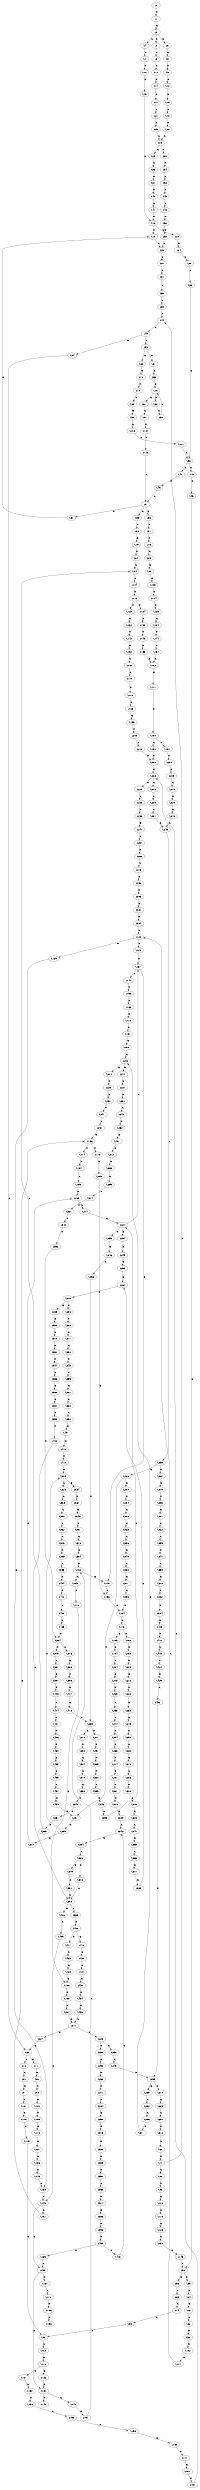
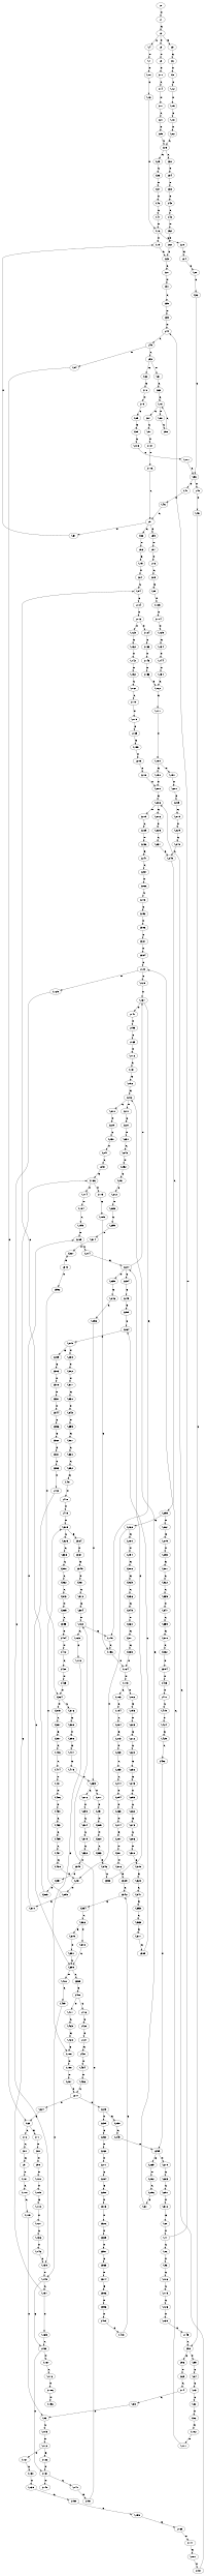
  strict digraph {
    S0
    S1
    S2
    S3
    S4
    S5
    S6
    S7
    S8
    S9
    S10
    S11
    S12
    S13
    S14
    S15
    S16
    S17
    S18
    S19
    S20
    S21
    S22
    S23
    S24
    S25
    S26
    S27
    S28
    S29
    S30
    S31
    S32
    S33
    S34
    S35
    S36
    S37
    S38
    S39
    S40
    S41
    S42
    S43
    S44
    S45
    S46
    S47
    S48
    S49
    S50
    S51
    S52
    S53
    S54
    S55
    S56
    S57
    S58
    S59
    S60
    S61
    S62
    S63
    S64
    S65
    S66
    S67
    S69
    S70
    S71
    S72
    S73
    S74
    S75
    S76
    S68
    S77
    S78
    S79
    S80
    S81
    S82
    S83
    S84
    S85
    S86
    S87
    S88
    S89
    S90
    S91
    S92
    S93
    S94
    S95
    S96
    S97
    S98
    S99
    S100
    S101
    S102
    S103
    S104
    S105
    S106
    S107
    S108
    S109
    S110
    S111
    S112
    S113
    S114
    S115
    S116
    S117
    S118
    S119
    S120
    S121
    S122
    S123
    S124
    S125
    S126
    S127
    S128
    S129
    S130
    S131
    S132
    S133
    S134
    S135
    S136
    S137
    S138
    S139
    S140
    S141
    S142
    S143
    S144
    S145
    S146
    S147
    S148
    S149
    S150
    S151
    S152
    S153
    S154
    S155
    S156
    S157
    S158
    S159
    S160
    S161
    S162
    S163
    S164
    S165
    S166
    S167
    S168
    S169
    S170
    S171
    S172
    S173
    S174
    S175
    S176
    S177
    S178
    S179
    S180
    S181
    S182
    S183
    S184
    S185
    S186
    S187
    S188
    S189
    S190
    S191
    S192
    S193
    S194
    S195
    S196
    S197
    S198
    S199
    S200
    S201
    S202
    S203
    S204
    S205
    S206
    S207
    S208
    S209
    S210
    S211
    S212
    S213
    S214
    S215
    S216
    S217
    S218
    S219
    S220
    S221
    S222
    S223
    S224
    S225
    S226
    S227
    S228
    S229
    S230
    S231
    S232
    S233
    S234
    S235
    S236
    S237
    S238
    S239
    S240
    S241
    S242
    S243
    S244
    S245
    S246
    S247
    S248
    S249
    S250
    S251
    S252
    S253
    S254
    S255
    S256
    S257
    S258
    S259
    S260
    S261
    S262
    S263
    S264
    S265
    S266
    S267
    S268
    S269
    S270
    S271
    S272
    S273
    S274
    S275
    S276
    S277
    S278
    S279
    S280
    S281
    S282
    S283
    S284
    S285
    S286
    S287
    S288
    S289
    S290
    S291
    S292
    S293
    S294
    S295
    S296
    S297
    S298
    S299
    S300
    S301
    S302
    S303
    S304
    S305
    S306
    S307
    S308
    S309
    S310
    S311
    S312
    S313
    S314
    S315
    S316
    S317
    S318
    S319
    S320
    S321
    S322
    S323
    S324
    S325
    S326
    S327
    S328
    S329
    S330
    S331
    S332
    S333
    S334
    S335
    S336
    S337
    S338
    S339
    S340
    S341
    S342
    S343
    S344
    S345
    S346
    S347
    S348
    S349
    S350
    S351
    S352
    S353
    S354
    S355
    S356
    S357
    S358
    S359
    S360
    S361
    S362
    S363
    S364
    S365
    S366
    S367
    S368
    S369
    S370
    S371
    S372
    S373
    S374
    S375
    S376
    S377
    S378
    S379
    S380
    S381
    S382
    S383
    S384
    S385
    S386
    S387
    S388
    S389
    S390
    S391
    S392
    S393
    S394
    S395
    S396
    S397
    S398
    S399
    S400
    S401
    S402
    S403
    S404
    S405
    S406
    S407
    S408
    S409
    S410
    S411
    S412
    S413
    S414
    S415
    S416
    S417
    S418
    S419
    S420
    S421
    S422
    S423
    S424
    S425
    S426
    S427
    S428
    S429
    S430
    S431
    S432
    S433
    S434
    S435
    S436
    S437
    S438
    S0 -> S1 [label=A]
    S1 -> S2 [label=G]
    S2 -> S3 [label=G]
    S2 -> S4 [label=C]
    S2 -> S5 [label=T]
    S3 -> S6 [label=G]
    S4 -> S7 [label=T]
    S5 -> S8 [label=T]
    S6 -> S9 [label=T]
    S7 -> S10 [label=T]
    S8 -> S11 [label=T]
    S9 -> S12 [label=C]
    S10 -> S13 [label=C]
    S11 -> S14 [label=C]
    S12 -> S15 [label=A]
    S13 -> S16 [label=A]
    S14 -> S17 [label=A]
    S15 -> S18 [label=C]
    S16 -> S19 [label=T]
    S16 -> S20 [label=C]
    S17 -> S21 [label=C]
    S18 -> S22 [label=T]
    S19 -> S23 [label=C]
    S20 -> S24 [label=G]
    S21 -> S25 [label=T]
    S22 -> S26 [label=C]
    S23 -> S27 [label=C]
    S24 -> S28 [label=C]
    S25 -> S26 [label=C]
    S26 -> S29 [label=G]
    S26 -> S30 [label=C]
    S27 -> S31 [label=A]
    S28 -> S32 [label=C]
    S29 -> S33 [label=C]
    S30 -> S34 [label=T]
    S31 -> S35 [label=G]
    S32 -> S36 [label=C]
    S33 -> S37 [label=T]
    S34 -> S38 [label=T]
    S35 -> S39 [label=A]
    S36 -> S40 [label=A]
    S36 -> S41 [label=T]
    S37 -> S42 [label=T]
    S38 -> S43 [label=T]
    S39 -> S44 [label=A]
    S40 -> S45 [label=T]
    S41 -> S46 [label=T]
    S42 -> S47 [label=C]
    S43 -> S48 [label=C]
    S44 -> S49 [label=C]
    S45 -> S50 [label=C]
    S46 -> S51 [label=C]
    S47 -> S16 [label=A]
    S48 -> S52 [label=A]
    S49 -> S53 [label=C]
    S49 -> S54 [label=A]
    S50 -> S55 [label=T]
    S50 -> S56 [label=G]
    S51 -> S57 [label=A]
    S51 -> S58 [label=C]
    S51 -> S59 [label=G]
    S52 -> S60 [label=T]
    S53 -> S61 [label=A]
    S53 -> S62 [label=G]
    S54 -> S63 [label=G]
    S55 -> S64 [label=G]
    S56 -> S65 [label=T]
    S57 -> S19 [label=T]
    S58 -> S66 [label=T]
    S59 -> S67 [label=A]
    S60 -> S23 [label=C]
    S61 -> S69 [label=C]
    S62 -> S70 [label=G]
    S63 -> S71 [label=G]
    S63 -> S72 [label=C]
    S64 -> S73 [label=C]
    S65 -> S74 [label=C]
    S66 -> S75 [label=G]
    S67 -> S76 [label=T]
    S69 -> S78 [label=C]
    S70 -> S79 [label=A]
    S71 -> S80 [label=A]
    S72 -> S81 [label=C]
    S73 -> S82 [label=C]
    S74 -> S83 [label=C]
    S75 -> S84 [label=T]
    S76 -> S85 [label=C]
    S68 -> S77 [label=A]
    S77 -> S44 [label=A]
    S77 -> S86 [label=C]
    S78 -> S87 [label=C]
    S78 -> S88 [label=A]
    S79 -> S89 [label=C]
    S80 -> S90 [label=A]
    S81 -> S91 [label=G]
    S82 -> S92 [label=A]
    S83 -> S93 [label=T]
    S84 -> S94 [label=C]
    S85 -> S95 [label=G]
    S86 -> S96 [label=T]
    S87 -> S97 [label=C]
    S88 -> S98 [label=C]
    S89 -> S99 [label=G]
    S90 -> S100 [label=T]
    S91 -> S101 [label=T]
    S92 -> S102 [label=G]
    S93 -> S103 [label=C]
    S94 -> S104 [label=C]
    S95 -> S105 [label=T]
    S96 -> S106 [label=C]
    S97 -> S107 [label=T]
    S98 -> S78 [label=C]
    S99 -> S108 [label=C]
    S100 -> S109 [label=A]
    S101 -> S110 [label=C]
    S102 -> S111 [label=T]
    S103 -> S112 [label=T]
    S104 -> S113 [label=T]
    S105 -> S114 [label=T]
    S106 -> S115 [label=C]
    S107 -> S116 [label=T]
    S108 -> S117 [label=C]
    S109 -> S118 [label=G]
    S110 -> S119 [label=C]
    S111 -> S120 [label=C]
    S112 -> S121 [label=T]
    S112 -> S122 [label=G]
    S113 -> S123 [label=A]
    S113 -> S124 [label=T]
    S114 -> S125 [label=T]
    S115 -> S126 [label=C]
    S116 -> S51 [label=C]
    S117 -> S36 [label=C]
    S118 -> S127 [label=T]
    S119 -> S93 [label=T]
    S120 -> S128 [label=G]
    S120 -> S129 [label=T]
    S121 -> S130 [label=C]
    S122 -> S131 [label=T]
    S123 -> S132 [label=C]
    S124 -> S133 [label=G]
    S125 -> S134 [label=G]
    S126 -> S135 [label=A]
    S127 -> S136 [label=C]
    S128 -> S137 [label=T]
    S129 -> S138 [label=C]
    S130 -> S139 [label=T]
    S131 -> S140 [label=A]
    S131 -> S141 [label=C]
    S132 -> S142 [label=T]
    S133 -> S143 [label=T]
    S134 -> S144 [label=T]
    S135 -> S145 [label=T]
    S136 -> S146 [label=T]
    S137 -> S147 [label=A]
    S137 -> S148 [label=G]
    S138 -> S149 [label=T]
    S139 -> S150 [label=C]
    S141 -> S151 [label=G]
    S142 -> S152 [label=A]
    S143 -> S153 [label=A]
    S144 -> S154 [label=A]
    S145 -> S50 [label=C]
    S146 -> S138 [label=C]
    S147 -> S155 [label=A]
    S148 -> S156 [label=G]
    S149 -> S157 [label=C]
    S149 -> S158 [label=G]
    S150 -> S159 [label=G]
    S151 -> S160 [label=T]
    S152 -> S161 [label=C]
    S153 -> S162 [label=G]
    S154 -> S162 [label=G]
    S155 -> S163 [label=G]
    S156 -> S164 [label=T]
-   S405 -> S165 [label=T]
+   S157 -> S165 [label=T]
    S157 -> S166 [label=G]
    S158 -> S131 [label=T]
    S158 -> S167 [label=A]
    S159 -> S168 [label=G]
    S160 -> S148 [label=G]
    S160 -> S169 [label=C]
    S161 -> S170 [label=C]
    S162 -> S171 [label=G]
    S163 -> S172 [label=A]
    S164 -> S173 [label=A]
    S165 -> S158 [label=G]
    S166 -> S174 [label=A]
    S166 -> S175 [label=T]
    S167 -> S176 [label=G]
    S168 -> S177 [label=A]
    S169 -> S178 [label=G]
    S170 -> S179 [label=A]
    S171 -> S180 [label=A]
    S172 -> S181 [label=C]
    S173 -> S182 [label=T]
    S173 -> S183 [label=C]
    S174 -> S184 [label=A]
    S175 -> S185 [label=G]
    S176 -> S186 [label=T]
    S177 -> S187 [label=G]
    S178 -> S188 [label=G]
    S179 -> S189 [label=G]
    S180 -> S190 [label=G]
    S180 -> S191 [label=A]
    S181 -> S192 [label=G]
    S182 -> S193 [label=G]
    S183 -> S194 [label=C]
    S184 -> S195 [label=G]
    S185 -> S156 [label=G]
    S186 -> S196 [label=A]
    S187 -> S197 [label=A]
    S188 -> S198 [label=A]
    S189 -> S199 [label=G]
    S190 -> S200 [label=A]
    S191 -> S201 [label=A]
    S192 -> S202 [label=G]
    S193 -> S203 [label=A]
    S194 -> S204 [label=G]
    S195 -> S205 [label=T]
    S197 -> S206 [label=G]
    S198 -> S207 [label=A]
    S199 -> S208 [label=A]
    S200 -> S206 [label=G]
    S201 -> S209 [label=G]
    S202 -> S210 [label=C]
    S202 -> S211 [label=A]
    S203 -> S212 [label=G]
    S204 -> S213 [label=G]
    S205 -> S214 [label=C]
    S206 -> S215 [label=T]
    S206 -> S216 [label=G]
    S207 -> S217 [label=C]
    S208 -> S218 [label=G]
    S209 -> S219 [label=G]
    S210 -> S220 [label=T]
    S211 -> S221 [label=C]
    S212 -> S222 [label=C]
    S213 -> S223 [label=T]
    S214 -> S224 [label=G]
    S215 -> S225 [label=C]
    S216 -> S226 [label=T]
    S217 -> S227 [label=A]
    S217 -> S228 [label=T]
    S218 -> S200 [label=A]
    S219 -> S229 [label=T]
    S220 -> S230 [label=C]
    S221 -> S231 [label=A]
    S222 -> S232 [label=G]
    S223 -> S233 [label=G]
    S224 -> S137 [label=T]
    S224 -> S234 [label=C]
    S224 -> S235 [label=A]
    S225 -> S236 [label=A]
    S226 -> S237 [label=C]
    S227 -> S63 [label=G]
    S228 -> S238 [label=G]
    S228 -> S239 [label=A]
    S229 -> S240 [label=C]
    S230 -> S241 [label=T]
    S231 -> S242 [label=C]
    S232 -> S243 [label=G]
    S233 -> S244 [label=G]
    S234 -> S245 [label=G]
    S235 -> S246 [label=G]
    S236 -> S247 [label=G]
    S237 -> S248 [label=C]
    S238 -> S249 [label=C]
    S239 -> S250 [label=C]
    S240 -> S248 [label=C]
    S241 -> S251 [label=C]
    S242 -> S252 [label=A]
    S243 -> S253 [label=T]
    S244 -> S254 [label=T]
    S245 -> S255 [label=G]
    S246 -> S256 [label=G]
    S247 -> S257 [label=G]
    S248 -> S258 [label=C]
    S249 -> S259 [label=A]
    S250 -> S260 [label=A]
    S251 -> S166 [label=G]
    S252 -> S261 [label=C]
    S253 -> S262 [label=C]
    S254 -> S263 [label=T]
    S255 -> S264 [label=C]
    S256 -> S265 [label=T]
    S257 -> S266 [label=A]
    S258 -> S267 [label=A]
    S258 -> S268 [label=G]
    S259 -> S269 [label=G]
    S259 -> S270 [label=A]
    S260 -> S271 [label=A]
    S261 -> S272 [label=C]
    S262 -> S273 [label=G]
    S263 -> S274 [label=A]
    S264 -> S275 [label=T]
    S265 -> S276 [label=G]
    S265 -> S277 [label=A]
    S266 -> S278 [label=C]
    S267 -> S279 [label=G]
    S268 -> S280 [label=G]
    S268 -> S281 [label=A]
    S269 -> S282 [label=A]
    S270 -> S283 [label=C]
    S271 -> S284 [label=C]
    S272 -> S285 [label=T]
    S273 -> S286 [label=C]
    S274 -> S287 [label=G]
    S275 -> S288 [label=A]
    S275 -> S289 [label=G]
    S276 -> S290 [label=T]
    S277 -> S291 [label=T]
    S278 -> S292 [label=C]
    S279 -> S293 [label=A]
    S280 -> S294 [label=A]
    S281 -> S295 [label=A]
    S282 -> S296 [label=C]
    S283 -> S297 [label=C]
    S284 -> S298 [label=G]
    S285 -> S299 [label=C]
    S286 -> S300 [label=A]
    S287 -> S301 [label=A]
    S288 -> S302 [label=T]
    S289 -> S303 [label=G]
    S290 -> S304 [label=C]
    S291 -> S305 [label=A]
    S292 -> S306 [label=A]
    S293 -> S307 [label=G]
    S294 -> S308 [label=G]
    S295 -> S309 [label=A]
    S295 -> S310 [label=G]
    S296 -> S311 [label=G]
    S297 -> S312 [label=A]
    S298 -> S313 [label=A]
    S299 -> S314 [label=T]
    S300 -> S315 [label=C]
    S301 -> S316 [label=A]
    S302 -> S317 [label=A]
    S303 -> S318 [label=A]
    S304 -> S319 [label=C]
    S305 -> S320 [label=A]
    S306 -> S321 [label=G]
    S307 -> S322 [label=C]
    S308 -> S323 [label=G]
    S309 -> S324 [label=G]
    S309 -> S325 [label=C]
    S310 -> S205 [label=T]
    S311 -> S202 [label=G]
    S312 -> S68 [label=G]
    S313 -> S326 [label=A]
    S314 -> S327 [label=A]
    S315 -> S328 [label=G]
    S316 -> S329 [label=G]
    S317 -> S330 [label=G]
    S318 -> S331 [label=A]
    S319 -> S332 [label=C]
    S320 -> S333 [label=G]
    S321 -> S334 [label=T]
    S322 -> S335 [label=C]
    S323 -> S336 [label=C]
    S324 -> S337 [label=T]
    S325 -> S338 [label=C]
    S326 -> S339 [label=A]
-   S327 -> S340 [label=G]
+   S340 -> S327 [label=G]
    S328 -> S341 [label=C]
    S329 -> S342 [label=G]
    S330 -> S343 [label=T]
    S331 -> S344 [label=T]
    S332 -> S345 [label=T]
    S333 -> S346 [label=T]
    S334 -> S120 [label=C]
    S335 -> S347 [label=A]
    S336 -> S348 [label=G]
    S337 -> S349 [label=G]
    S338 -> S350 [label=C]
    S339 -> S351 [label=A]
    S340 -> S352 [label=A]
    S341 -> S353 [label=G]
    S342 -> S354 [label=G]
    S343 -> S355 [label=A]
    S344 -> S356 [label=G]
    S345 -> S357 [label=G]
    S346 -> S358 [label=C]
    S347 -> S359 [label=C]
    S348 -> S360 [label=T]
    S349 -> S361 [label=T]
    S350 -> S362 [label=C]
    S351 -> S363 [label=C]
    S352 -> S364 [label=A]
    S353 -> S365 [label=C]
    S354 -> S366 [label=G]
    S355 -> S367 [label=G]
    S356 -> S368 [label=G]
    S357 -> S369 [label=T]
    S358 -> S224 [label=G]
    S359 -> S370 [label=G]
    S360 -> S371 [label=G]
    S361 -> S372 [label=C]
    S362 -> S373 [label=G]
    S363 -> S374 [label=A]
    S364 -> S375 [label=T]
    S364 -> S376 [label=C]
    S365 -> S377 [label=G]
    S366 -> S378 [label=T]
    S366 -> S379 [label=G]
    S367 -> S380 [label=C]
    S368 -> S381 [label=G]
    S369 -> S94 [label=C]
    S370 -> S382 [label=G]
    S371 -> S383 [label=G]
    S372 -> S384 [label=G]
    S373 -> S385 [label=A]
    S374 -> S386 [label=G]
    S375 -> S387 [label=C]
    S376 -> S388 [label=G]
    S377 -> S389 [label=G]
    S378 -> S390 [label=C]
    S379 -> S391 [label=T]
    S380 -> S392 [label=C]
    S381 -> S393 [label=G]
    S382 -> S394 [label=T]
    S383 -> S164 [label=T]
    S384 -> S160 [label=T]
    S385 -> S395 [label=C]
    S386 -> S396 [label=A]
    S387 -> S397 [label=G]
    S388 -> S398 [label=A]
    S389 -> S264 [label=C]
    S390 -> S399 [label=C]
    S390 -> S400 [label=T]
    S391 -> S390 [label=C]
    S392 -> S401 [label=G]
    S393 -> S402 [label=T]
    S394 -> S403 [label=T]
    S395 -> S404 [label=T]
    S396 -> S405 [label=A]
    S397 -> S406 [label=G]
    S398 -> S407 [label=G]
    S399 -> S408 [label=G]
    S400 -> S409 [label=C]
    S401 -> S410 [label=A]
    S402 -> S390 [label=C]
    S403 -> S411 [label=A]
    S404 -> S412 [label=A]
    S405 -> S413 [label=G]
    S406 -> S414 [label=G]
    S407 -> S415 [label=G]
    S408 -> S416 [label=C]
    S408 -> S417 [label=T]
    S409 -> S149 [label=T]
    S410 -> S418 [label=A]
    S411 -> S419 [label=C]
    S412 -> S420 [label=G]
    S413 -> S342 [label=G]
    S414 -> S421 [label=T]
    S415 -> S265 [label=T]
    S416 -> S422 [label=C]
    S417 -> S423 [label=C]
    S418 -> S309 [label=A]
    S419 -> S424 [label=T]
    S420 -> S425 [label=A]
    S421 -> S426 [label=A]
    S422 -> S427 [label=G]
    S423 -> S428 [label=G]
    S424 -> S429 [label=G]
    S425 -> S364 [label=A]
    S426 -> S430 [label=T]
    S427 -> S431 [label=G]
    S428 -> S188 [label=G]
    S429 -> S432 [label=C]
    S430 -> S433 [label=C]
    S431 -> S434 [label=A]
    S432 -> S259 [label=A]
    S433 -> S435 [label=C]
    S434 -> S436 [label=A]
    S435 -> S437 [label=C]
    S436 -> S217 [label=C]
    S437 -> S438 [label=G]
    S438 -> S281 [label=A]
  }
